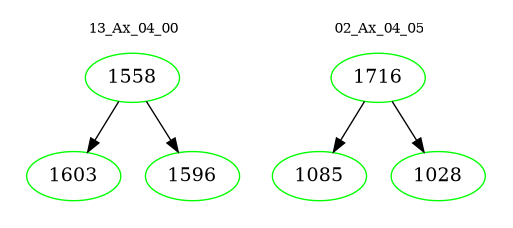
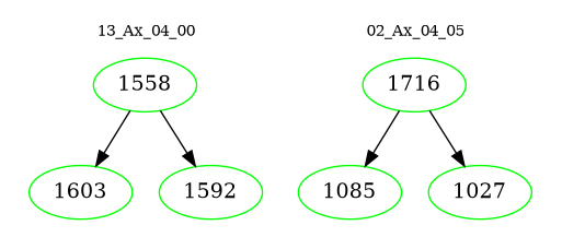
  digraph {
    node [color=green]
    edge [color=black]
    n1 [label=1558]
    n2 [label=1603]
-   n3 [label=1596]
+   n3 [label=1592]
    n4 [label=1716]
    n5 [label=1085]
-   n6 [label=1028]
+   n6 [label=1027]
    subgraph cluster_1 {
      color=white
      fontsize=10
      label="13_Ax_04_00"
      n1
      n2
      n3
    }
    subgraph cluster_2 {
      color=white
      fontsize=10
      label="02_Ax_04_05"
      n4
      n5
      n6
    }
    n1 -> n2
    n1 -> n3
    n4 -> n5
    n4 -> n6
  }
